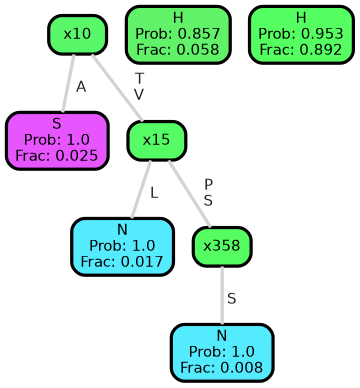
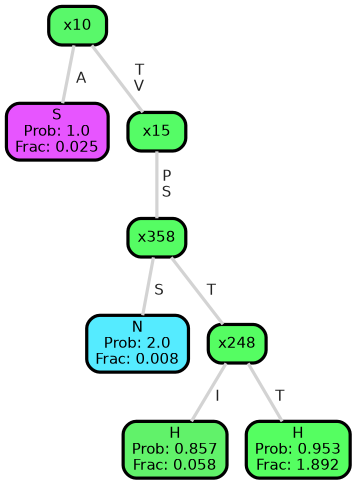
  graph {
    ranksep="0 equally"
    splines=straight
    node [color=black fillcolor="#55ebff" fontcolor=black fontname=helvetica penwidth=3 shape=box style="filled, rounded"]
    edge [color=lightgray fontcolor=grey14 fontname=helvetica fontweight=bold penwidth=3]
    n1 [fillcolor="#e755ff" label="S\nProb: 1.0\nFrac: 0.025"]
    n2 [fillcolor="#59f86a" label=x10]
    n3 [fillcolor="#55fc66" label=x15]
-   n4 [label="N\nProb: 1.0\nFrac: 0.017"]
    n5 [fillcolor="#55fd63" label=x358]
-   n6 [label="N\nProb: 1.0\nFrac: 0.008"]
+   n6 [label="N\nProb: 2.0\nFrac: 0.008"]
+   n7 [fillcolor="#55fd62" label=x248]
    n8 [fillcolor="#61f26a" label="H\nProb: 0.857\nFrac: 0.058"]
-   n9 [fillcolor="#55fe61" label="H\nProb: 0.953\nFrac: 0.892"]
+   n9 [fillcolor="#55fe61" label="H\nProb: 0.953\nFrac: 1.892"]
    subgraph sub_1 {
      rank=same
    }
    n2 -- n1 [label=" A"]
    n2 -- n3 [label=" T\n V"]
-   n3 -- n4 [label=" L"]
    n3 -- n5 [label=" P\n S"]
    n5 -- n6 [label=" S"]
+   n5 -- n7 [label=" T"]
+   n7 -- n8 [label=" I"]
+   n7 -- n9 [label=" T"]
  }
